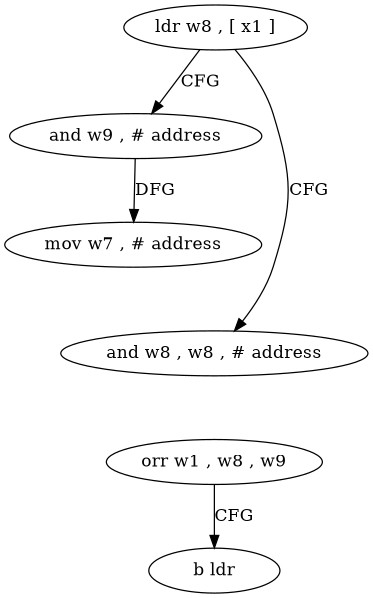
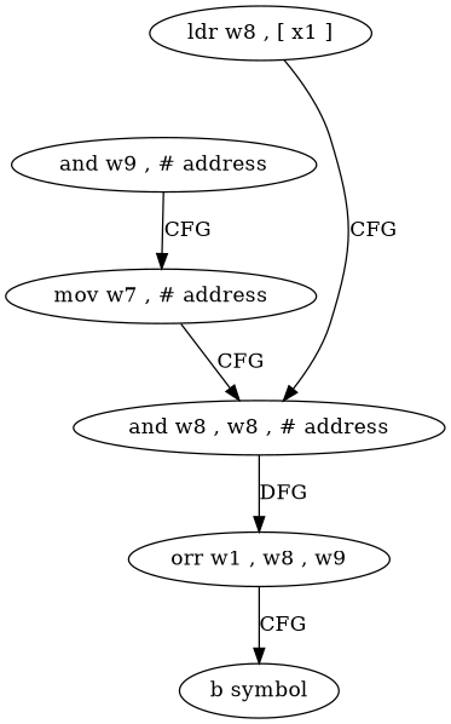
  digraph {
    n1 [label="ldr w8 , [ x1 ]"]
    n2 [label="and w9 , # address"]
    n3 [label="and w8 , w8 , # address"]
    n4 [label="mov w7 , # address"]
    n5 [label="orr w1 , w8 , w9"]
-   n6 [label="b ldr"]
-   n1 -> n2 [label=CFG]
+   n6 [label="b symbol"]
    n1 -> n3 [label=CFG]
-   n2 -> n4 [label=DFG]
+   n2 -> n4 [label=CFG]
+   n3 -> n5 [label=DFG]
+   n4 -> n3 [label=CFG]
    n5 -> n6 [label=CFG]
  }
